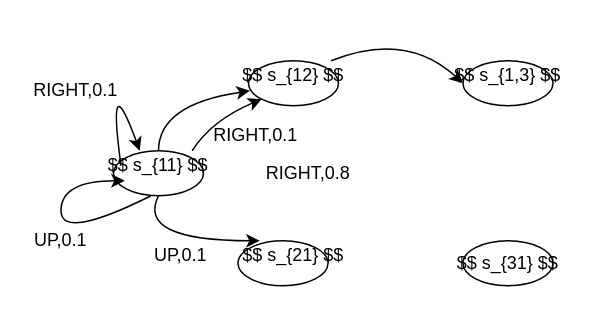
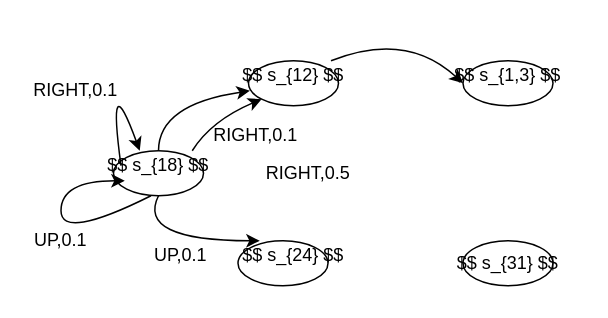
  <mxCell id="0" />
  <mxCell id="1" parent="0" />
  <mxCell id="2" value="" style="ellipse;whiteSpace=wrap;html=1;" parent="1" vertex="1"><mxGeometry x="75" y="100" width="60" height="30" as="geometry" /></mxCell>
- <mxCell id="3" value="$$ s_{11} $$" style="text;html=1;strokeColor=none;fillColor=none;align=center;verticalAlign=middle;whiteSpace=wrap;rounded=0;" parent="1" vertex="1"><mxGeometry x="60" y="100" width="90" height="20" as="geometry" /></mxCell>
+ <mxCell id="3" value="$$ s_{18} $$" style="text;html=1;strokeColor=none;fillColor=none;align=center;verticalAlign=middle;whiteSpace=wrap;rounded=0;" parent="1" vertex="1"><mxGeometry x="60" y="100" width="90" height="20" as="geometry" /></mxCell>
  <mxCell id="4" value="" style="ellipse;whiteSpace=wrap;html=1;" parent="1" vertex="1"><mxGeometry x="165" y="40" width="60" height="30" as="geometry" /></mxCell>
  <mxCell id="5" value="$$ s_{12} $$" style="text;html=1;strokeColor=none;fillColor=none;align=center;verticalAlign=middle;whiteSpace=wrap;rounded=0;" parent="1" vertex="1"><mxGeometry x="150" y="40" width="90" height="20" as="geometry" /></mxCell>
  <mxCell id="6" value="" style="ellipse;whiteSpace=wrap;html=1;" parent="1" vertex="1"><mxGeometry x="158" y="160" width="60" height="30" as="geometry" /></mxCell>
- <mxCell id="7" value="$$ s_{21} $$" style="text;html=1;strokeColor=none;fillColor=none;align=center;verticalAlign=middle;whiteSpace=wrap;rounded=0;" parent="1" vertex="1"><mxGeometry x="150" y="160" width="90" height="20" as="geometry" /></mxCell>
+ <mxCell id="7" value="$$ s_{24} $$" style="text;html=1;strokeColor=none;fillColor=none;align=center;verticalAlign=middle;whiteSpace=wrap;rounded=0;" parent="1" vertex="1"><mxGeometry x="150" y="160" width="90" height="20" as="geometry" /></mxCell>
  <mxCell id="8" value="UP,0.1" style="text;html=1;strokeColor=none;fillColor=none;align=center;verticalAlign=middle;whiteSpace=wrap;rounded=0;" parent="1" vertex="1"><mxGeometry x="20" y="150" width="40" height="20" as="geometry" /></mxCell>
  <mxCell id="9" value="" style="curved=1;endArrow=classic;html=1;entryX=0.25;entryY=1;entryDx=0;entryDy=0;" parent="1" target="3" edge="1"><mxGeometry width="50" height="50" relative="1" as="geometry"><mxPoint x="100" y="130" as="sourcePoint" /><mxPoint x="430" y="140" as="targetPoint" /><Array as="points"><mxPoint x="40" y="160" /><mxPoint x="40" y="120" /></Array></mxGeometry></mxCell>
  <mxCell id="10" value="" style="curved=1;endArrow=classic;html=1;exitX=0.5;exitY=0;exitDx=0;exitDy=0;" parent="1" source="3" edge="1"><mxGeometry width="50" height="50" relative="1" as="geometry"><mxPoint x="380" y="190" as="sourcePoint" /><mxPoint x="166" y="60" as="targetPoint" /><Array as="points"><mxPoint x="105" y="69" /></Array></mxGeometry></mxCell>
  <mxCell id="11" value="" style="curved=1;endArrow=classic;html=1;exitX=0.5;exitY=1;exitDx=0;exitDy=0;entryX=0.25;entryY=0;entryDx=0;entryDy=0;" parent="1" source="2" target="7" edge="1"><mxGeometry width="50" height="50" relative="1" as="geometry"><mxPoint x="430" y="140" as="sourcePoint" /><mxPoint x="380" y="190" as="targetPoint" /><Array as="points"><mxPoint x="90" y="160" /></Array></mxGeometry></mxCell>
  <mxCell id="12" value="UP,0.1" style="text;html=1;strokeColor=none;fillColor=none;align=center;verticalAlign=middle;whiteSpace=wrap;rounded=0;" parent="1" vertex="1"><mxGeometry x="100" y="160" width="40" height="20" as="geometry" /></mxCell>
  <mxCell id="13" value="" style="ellipse;whiteSpace=wrap;html=1;" parent="1" vertex="1"><mxGeometry x="308" y="40" width="60" height="30" as="geometry" /></mxCell>
  <mxCell id="14" value="$$ s_{1,3} $$" style="text;html=1;strokeColor=none;fillColor=none;align=center;verticalAlign=middle;whiteSpace=wrap;rounded=0;" parent="1" vertex="1"><mxGeometry x="293" y="40" width="90" height="20" as="geometry" /></mxCell>
  <mxCell id="15" value="" style="ellipse;whiteSpace=wrap;html=1;" parent="1" vertex="1"><mxGeometry x="308" y="160" width="60" height="30" as="geometry" /></mxCell>
  <mxCell id="16" value="$$ s_{31} $$" style="text;html=1;strokeColor=none;fillColor=none;align=center;verticalAlign=middle;whiteSpace=wrap;rounded=0;" parent="1" vertex="1"><mxGeometry x="293" y="165" width="90" height="20" as="geometry" /></mxCell>
  <mxCell id="17" value="" style="curved=1;endArrow=classic;html=1;entryX=0;entryY=0.5;entryDx=0;entryDy=0;" parent="1" source="5" target="13" edge="1"><mxGeometry width="50" height="50" relative="1" as="geometry"><mxPoint x="380" y="190" as="sourcePoint" /><mxPoint x="430" y="140" as="targetPoint" /><Array as="points"><mxPoint x="270" y="20" /></Array></mxGeometry></mxCell>
- <mxCell id="18" value="RIGHT,0.8" style="text;html=1;strokeColor=none;fillColor=none;align=center;verticalAlign=middle;whiteSpace=wrap;rounded=0;" parent="1" vertex="1"><mxGeometry x="185" y="105" width="40" height="20" as="geometry" /></mxCell>
+ <mxCell id="18" value="RIGHT,0.5" style="text;html=1;strokeColor=none;fillColor=none;align=center;verticalAlign=middle;whiteSpace=wrap;rounded=0;" parent="1" vertex="1"><mxGeometry x="185" y="105" width="40" height="20" as="geometry" /></mxCell>
  <mxCell id="19" value="" style="curved=1;endArrow=classic;html=1;entryX=0.5;entryY=0;entryDx=0;entryDy=0;" parent="1" edge="1"><mxGeometry width="50" height="50" relative="1" as="geometry"><mxPoint x="80" y="110" as="sourcePoint" /><mxPoint x="92.5" y="100" as="targetPoint" /><Array as="points"><mxPoint x="70.5" y="40" /></Array></mxGeometry></mxCell>
  <mxCell id="20" value="RIGHT,0.1" style="text;html=1;strokeColor=none;fillColor=none;align=center;verticalAlign=middle;whiteSpace=wrap;rounded=0;" parent="1" vertex="1"><mxGeometry x="150" y="80" width="40" height="20" as="geometry" /></mxCell>
  <mxCell id="21" value="" style="curved=1;endArrow=classic;html=1;exitX=0.75;exitY=0;exitDx=0;exitDy=0;entryX=0;entryY=1;entryDx=0;entryDy=0;" parent="1" source="3" target="4" edge="1"><mxGeometry width="50" height="50" relative="1" as="geometry"><mxPoint x="380" y="190" as="sourcePoint" /><mxPoint x="430" y="140" as="targetPoint" /><Array as="points"><mxPoint x="140" y="80" /></Array></mxGeometry></mxCell>
  <mxCell id="22" value="RIGHT,0.1" style="text;html=1;strokeColor=none;fillColor=none;align=center;verticalAlign=middle;whiteSpace=wrap;rounded=0;" parent="1" vertex="1"><mxGeometry x="30" y="50" width="40" height="20" as="geometry" /></mxCell>
